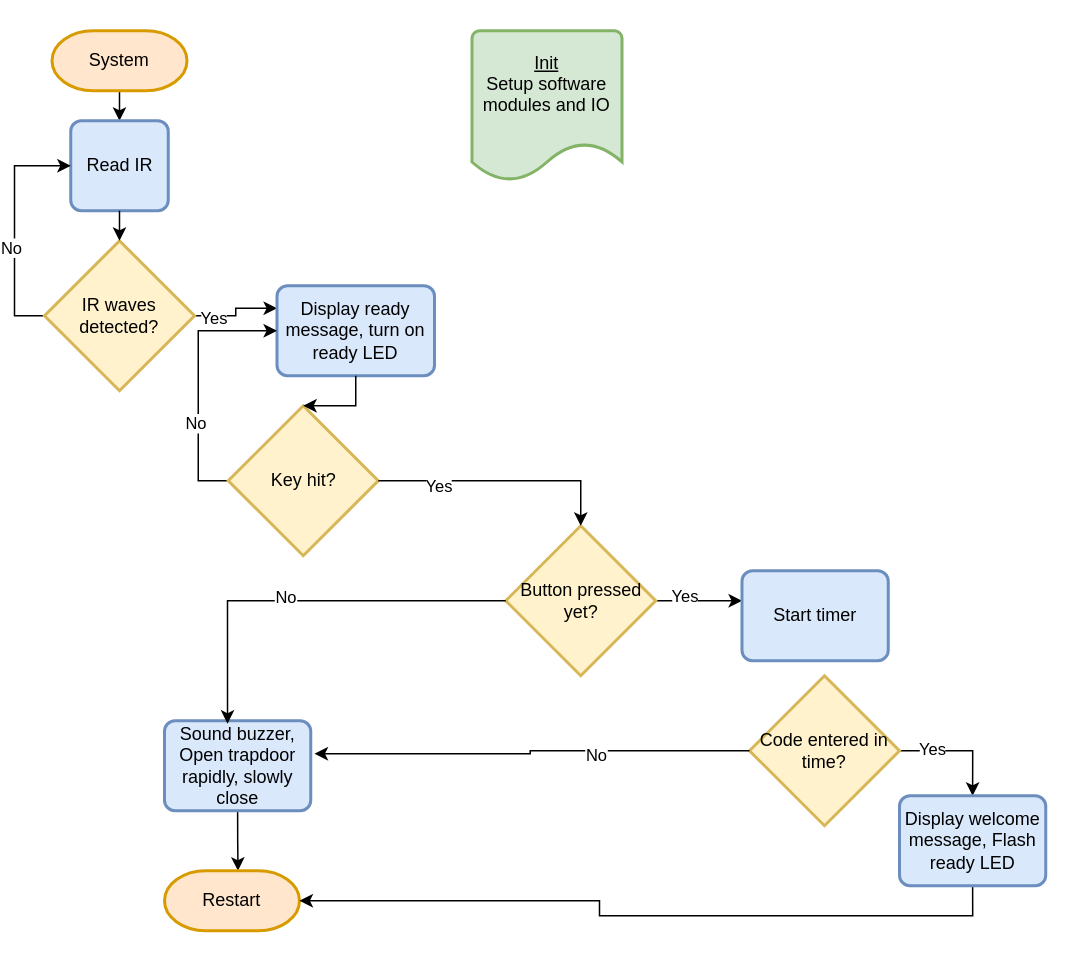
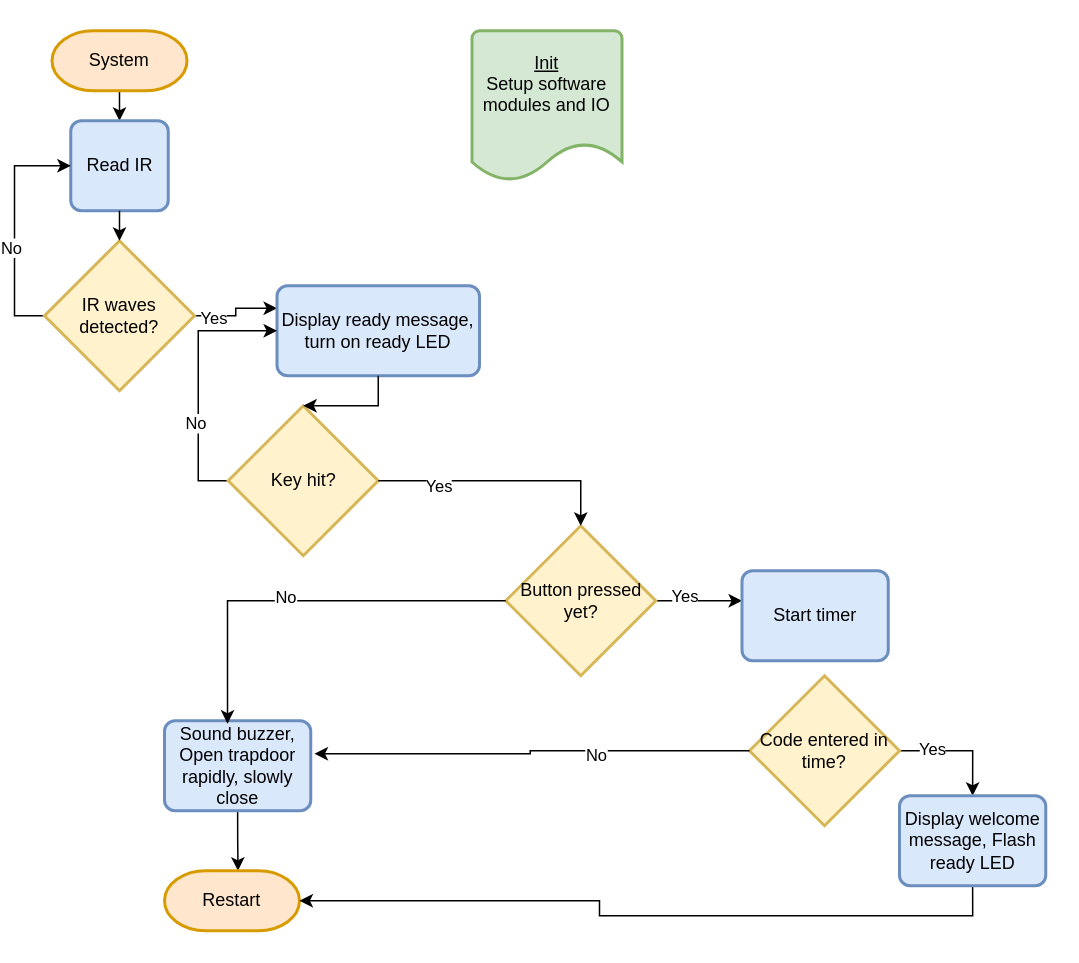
  <mxCell id="0" />
  <mxCell id="1" parent="0" />
  <mxCell id="2" value="&lt;u&gt;Init&lt;/u&gt;&lt;div&gt;Setup software modules and IO&lt;/div&gt;&lt;div&gt;&lt;br&gt;&lt;/div&gt;&lt;div&gt;&lt;br&gt;&lt;/div&gt;" style="strokeWidth=2;html=1;shape=mxgraph.flowchart.document2;whiteSpace=wrap;size=0.25;fillColor=#d5e8d4;strokeColor=#82b366;" parent="1" vertex="1"><mxGeometry x="305" y="20" width="100" height="100" as="geometry" /></mxCell>
  <mxCell id="3" style="edgeStyle=orthogonalEdgeStyle;rounded=0;orthogonalLoop=1;jettySize=auto;html=1;exitX=0.5;exitY=1;exitDx=0;exitDy=0;exitPerimeter=0;entryX=0.5;entryY=0;entryDx=0;entryDy=0;" parent="1" source="4" target="5" edge="1"><mxGeometry relative="1" as="geometry" /></mxCell>
  <mxCell id="4" value="System" style="strokeWidth=2;html=1;shape=mxgraph.flowchart.terminator;whiteSpace=wrap;fillColor=#ffe6cc;strokeColor=#d79b00;" parent="1" vertex="1"><mxGeometry x="25" y="20" width="90" height="40" as="geometry" /></mxCell>
  <mxCell id="5" value="Read IR" style="rounded=1;whiteSpace=wrap;html=1;absoluteArcSize=1;arcSize=14;strokeWidth=2;fillColor=#dae8fc;strokeColor=#6c8ebf;" parent="1" vertex="1"><mxGeometry x="37.5" y="80" width="65" height="60" as="geometry" /></mxCell>
  <mxCell id="6" style="edgeStyle=orthogonalEdgeStyle;rounded=0;orthogonalLoop=1;jettySize=auto;html=1;exitX=0;exitY=0.5;exitDx=0;exitDy=0;exitPerimeter=0;entryX=0;entryY=0.5;entryDx=0;entryDy=0;" parent="1" source="10" target="5" edge="1"><mxGeometry relative="1" as="geometry" /></mxCell>
  <mxCell id="7" value="No" style="edgeLabel;html=1;align=center;verticalAlign=middle;resizable=0;points=[];" parent="6" vertex="1" connectable="0"><mxGeometry x="-0.162" y="3" relative="1" as="geometry"><mxPoint as="offset" /></mxGeometry></mxCell>
  <mxCell id="8" style="edgeStyle=orthogonalEdgeStyle;rounded=0;orthogonalLoop=1;jettySize=auto;html=1;exitX=1;exitY=0.5;exitDx=0;exitDy=0;exitPerimeter=0;entryX=0;entryY=0.25;entryDx=0;entryDy=0;" parent="1" source="10" target="12" edge="1"><mxGeometry relative="1" as="geometry" /></mxCell>
  <mxCell id="9" value="Yes" style="edgeLabel;html=1;align=center;verticalAlign=middle;resizable=0;points=[];" parent="8" vertex="1" connectable="0"><mxGeometry x="-0.6" y="-1" relative="1" as="geometry"><mxPoint as="offset" /></mxGeometry></mxCell>
  <mxCell id="10" value="IR waves detected?" style="strokeWidth=2;html=1;shape=mxgraph.flowchart.decision;whiteSpace=wrap;fillColor=#fff2cc;strokeColor=#d6b656;" parent="1" vertex="1"><mxGeometry x="20" y="160" width="100" height="100" as="geometry" /></mxCell>
  <mxCell id="11" style="edgeStyle=orthogonalEdgeStyle;rounded=0;orthogonalLoop=1;jettySize=auto;html=1;exitX=0.5;exitY=1;exitDx=0;exitDy=0;entryX=0.5;entryY=0;entryDx=0;entryDy=0;entryPerimeter=0;" parent="1" source="5" target="10" edge="1"><mxGeometry relative="1" as="geometry" /></mxCell>
- <mxCell id="12" value="Display ready message, turn on ready LED" style="rounded=1;whiteSpace=wrap;html=1;absoluteArcSize=1;arcSize=14;strokeWidth=2;fillColor=#dae8fc;strokeColor=#6c8ebf;" parent="1" vertex="1"><mxGeometry x="175" y="190" width="105" height="60" as="geometry" /></mxCell>
+ <mxCell id="12" value="Display ready message, turn on ready LED" style="rounded=1;whiteSpace=wrap;html=1;absoluteArcSize=1;arcSize=14;strokeWidth=2;fillColor=#dae8fc;strokeColor=#6c8ebf;" parent="1" vertex="1"><mxGeometry x="175" y="190" width="135" height="60" as="geometry" /></mxCell>
  <mxCell id="13" style="edgeStyle=orthogonalEdgeStyle;rounded=0;orthogonalLoop=1;jettySize=auto;html=1;exitX=0;exitY=0.5;exitDx=0;exitDy=0;exitPerimeter=0;entryX=0;entryY=0.5;entryDx=0;entryDy=0;" parent="1" source="15" target="12" edge="1"><mxGeometry relative="1" as="geometry" /></mxCell>
  <mxCell id="14" value="No" style="edgeLabel;html=1;align=center;verticalAlign=middle;resizable=0;points=[];" parent="13" vertex="1" connectable="0"><mxGeometry x="-0.312" y="2" relative="1" as="geometry"><mxPoint as="offset" /></mxGeometry></mxCell>
  <mxCell id="15" value="Key hit?" style="strokeWidth=2;html=1;shape=mxgraph.flowchart.decision;whiteSpace=wrap;fillColor=#fff2cc;strokeColor=#d6b656;" parent="1" vertex="1"><mxGeometry x="142.5" y="270" width="100" height="100" as="geometry" /></mxCell>
  <mxCell id="16" style="edgeStyle=orthogonalEdgeStyle;rounded=0;orthogonalLoop=1;jettySize=auto;html=1;exitX=0.5;exitY=1;exitDx=0;exitDy=0;entryX=0.5;entryY=0;entryDx=0;entryDy=0;entryPerimeter=0;" parent="1" source="12" target="15" edge="1"><mxGeometry relative="1" as="geometry" /></mxCell>
  <mxCell id="17" style="edgeStyle=orthogonalEdgeStyle;rounded=0;orthogonalLoop=1;jettySize=auto;html=1;exitX=0.5;exitY=1;exitDx=0;exitDy=0;" parent="1" source="18" edge="1"><mxGeometry relative="1" as="geometry"><mxPoint x="149" y="580" as="targetPoint" /></mxGeometry></mxCell>
  <mxCell id="18" value="Sound buzzer, Open trapdoor rapidly, slowly close" style="rounded=1;whiteSpace=wrap;html=1;absoluteArcSize=1;arcSize=14;strokeWidth=2;fillColor=#dae8fc;strokeColor=#6c8ebf;" parent="1" vertex="1"><mxGeometry x="100" y="480" width="97.5" height="60" as="geometry" /></mxCell>
  <mxCell id="19" style="edgeStyle=orthogonalEdgeStyle;rounded=0;orthogonalLoop=1;jettySize=auto;html=1;exitX=1;exitY=0.5;exitDx=0;exitDy=0;exitPerimeter=0;" parent="1" source="21" edge="1"><mxGeometry relative="1" as="geometry"><mxPoint x="485" y="400" as="targetPoint" /></mxGeometry></mxCell>
  <mxCell id="20" value="Yes" style="edgeLabel;html=1;align=center;verticalAlign=middle;resizable=0;points=[];" parent="19" vertex="1" connectable="0"><mxGeometry x="-0.328" y="4" relative="1" as="geometry"><mxPoint as="offset" /></mxGeometry></mxCell>
  <mxCell id="21" value="Button pressed yet?" style="strokeWidth=2;html=1;shape=mxgraph.flowchart.decision;whiteSpace=wrap;fillColor=#fff2cc;strokeColor=#d6b656;" parent="1" vertex="1"><mxGeometry x="327.5" y="350" width="100" height="100" as="geometry" /></mxCell>
  <mxCell id="22" value="Restart" style="strokeWidth=2;html=1;shape=mxgraph.flowchart.terminator;whiteSpace=wrap;fillColor=#ffe6cc;strokeColor=#d79b00;" parent="1" vertex="1"><mxGeometry x="100" y="580" width="90" height="40" as="geometry" /></mxCell>
  <mxCell id="23" value="Start timer" style="rounded=1;whiteSpace=wrap;html=1;absoluteArcSize=1;arcSize=14;strokeWidth=2;fillColor=#dae8fc;strokeColor=#6c8ebf;" parent="1" vertex="1"><mxGeometry x="485" y="380" width="97.5" height="60" as="geometry" /></mxCell>
  <mxCell id="24" style="edgeStyle=orthogonalEdgeStyle;rounded=0;orthogonalLoop=1;jettySize=auto;html=1;exitX=1;exitY=0.5;exitDx=0;exitDy=0;exitPerimeter=0;entryX=0.5;entryY=0;entryDx=0;entryDy=0;entryPerimeter=0;" parent="1" source="15" target="21" edge="1"><mxGeometry relative="1" as="geometry" /></mxCell>
  <mxCell id="25" value="Yes" style="edgeLabel;html=1;align=center;verticalAlign=middle;resizable=0;points=[];" parent="24" vertex="1" connectable="0"><mxGeometry x="-0.527" y="-3" relative="1" as="geometry"><mxPoint x="1" as="offset" /></mxGeometry></mxCell>
  <mxCell id="26" style="edgeStyle=orthogonalEdgeStyle;rounded=0;orthogonalLoop=1;jettySize=auto;html=1;exitX=1;exitY=0.5;exitDx=0;exitDy=0;exitPerimeter=0;entryX=0.5;entryY=0;entryDx=0;entryDy=0;" parent="1" source="28" target="34" edge="1"><mxGeometry relative="1" as="geometry" /></mxCell>
  <mxCell id="27" value="Yes" style="edgeLabel;html=1;align=center;verticalAlign=middle;resizable=0;points=[];" parent="26" vertex="1" connectable="0"><mxGeometry x="-0.467" y="2" relative="1" as="geometry"><mxPoint as="offset" /></mxGeometry></mxCell>
  <mxCell id="28" value="Code entered in time?" style="strokeWidth=2;html=1;shape=mxgraph.flowchart.decision;whiteSpace=wrap;fillColor=#fff2cc;strokeColor=#d6b656;" parent="1" vertex="1"><mxGeometry x="490" y="450" width="100" height="100" as="geometry" /></mxCell>
  <mxCell id="29" style="edgeStyle=orthogonalEdgeStyle;rounded=0;orthogonalLoop=1;jettySize=auto;html=1;exitX=0;exitY=0.5;exitDx=0;exitDy=0;exitPerimeter=0;entryX=0.431;entryY=0.033;entryDx=0;entryDy=0;entryPerimeter=0;" parent="1" source="21" target="18" edge="1"><mxGeometry relative="1" as="geometry" /></mxCell>
  <mxCell id="30" value="No" style="edgeLabel;html=1;align=center;verticalAlign=middle;resizable=0;points=[];" parent="29" vertex="1" connectable="0"><mxGeometry x="0.103" y="-3" relative="1" as="geometry"><mxPoint x="1" as="offset" /></mxGeometry></mxCell>
  <mxCell id="31" style="edgeStyle=orthogonalEdgeStyle;rounded=0;orthogonalLoop=1;jettySize=auto;html=1;exitX=0;exitY=0.5;exitDx=0;exitDy=0;exitPerimeter=0;entryX=1.026;entryY=0.367;entryDx=0;entryDy=0;entryPerimeter=0;" parent="1" source="28" target="18" edge="1"><mxGeometry relative="1" as="geometry" /></mxCell>
  <mxCell id="32" value="No" style="edgeLabel;html=1;align=center;verticalAlign=middle;resizable=0;points=[];" parent="31" vertex="1" connectable="0"><mxGeometry x="-0.294" y="2" relative="1" as="geometry"><mxPoint as="offset" /></mxGeometry></mxCell>
  <mxCell id="33" style="edgeStyle=orthogonalEdgeStyle;rounded=0;orthogonalLoop=1;jettySize=auto;html=1;exitX=0.5;exitY=1;exitDx=0;exitDy=0;" parent="1" source="34" target="22" edge="1"><mxGeometry relative="1" as="geometry" /></mxCell>
  <mxCell id="34" value="Display welcome message, Flash ready LED" style="rounded=1;whiteSpace=wrap;html=1;absoluteArcSize=1;arcSize=14;strokeWidth=2;fillColor=#dae8fc;strokeColor=#6c8ebf;" parent="1" vertex="1"><mxGeometry x="590" y="530" width="97.5" height="60" as="geometry" /></mxCell>
